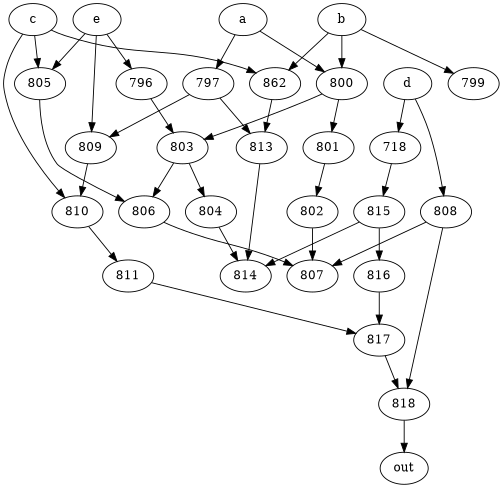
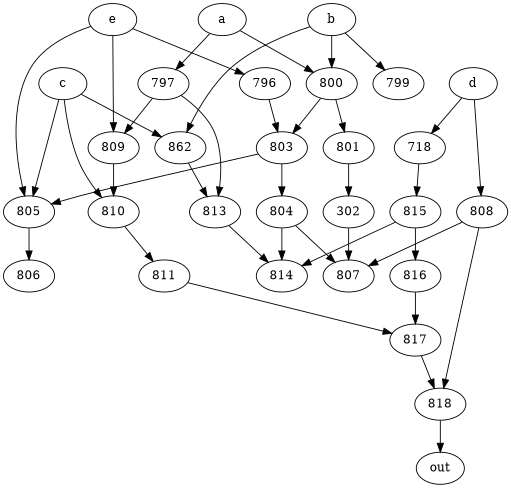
  strict digraph {
    818
    out
    a
    797
    800
    809
    813
    801
    803
    810
    814
-   802
+   802 [label=302]
    805
    804
    811
    807
    806
    817
    815
    816
    b
    799
    n23 [label=862]
    c
    808
    d
    n27 [label=718]
    e
    796
    818 -> out
    a -> 797
    a -> 800
    797 -> 809
    797 -> 813
    800 -> 801
    800 -> 803
    809 -> 810
    813 -> 814
    801 -> 802
-   803 -> 806
+   803 -> 805
    803 -> 804
    810 -> 811
    802 -> 807
    805 -> 806
    804 -> 814
    811 -> 817
-   806 -> 807
+   804 -> 807
    817 -> 818
    815 -> 814
    815 -> 816
    816 -> 817
    b -> 800
    b -> 799
    b -> n23
    n23 -> 813
    c -> 810
    c -> 805
    c -> n23
    808 -> 818
    808 -> 807
    d -> 808
    d -> n27
    n27 -> 815
    e -> 809
    e -> 805
    e -> 796
    796 -> 803
  }
